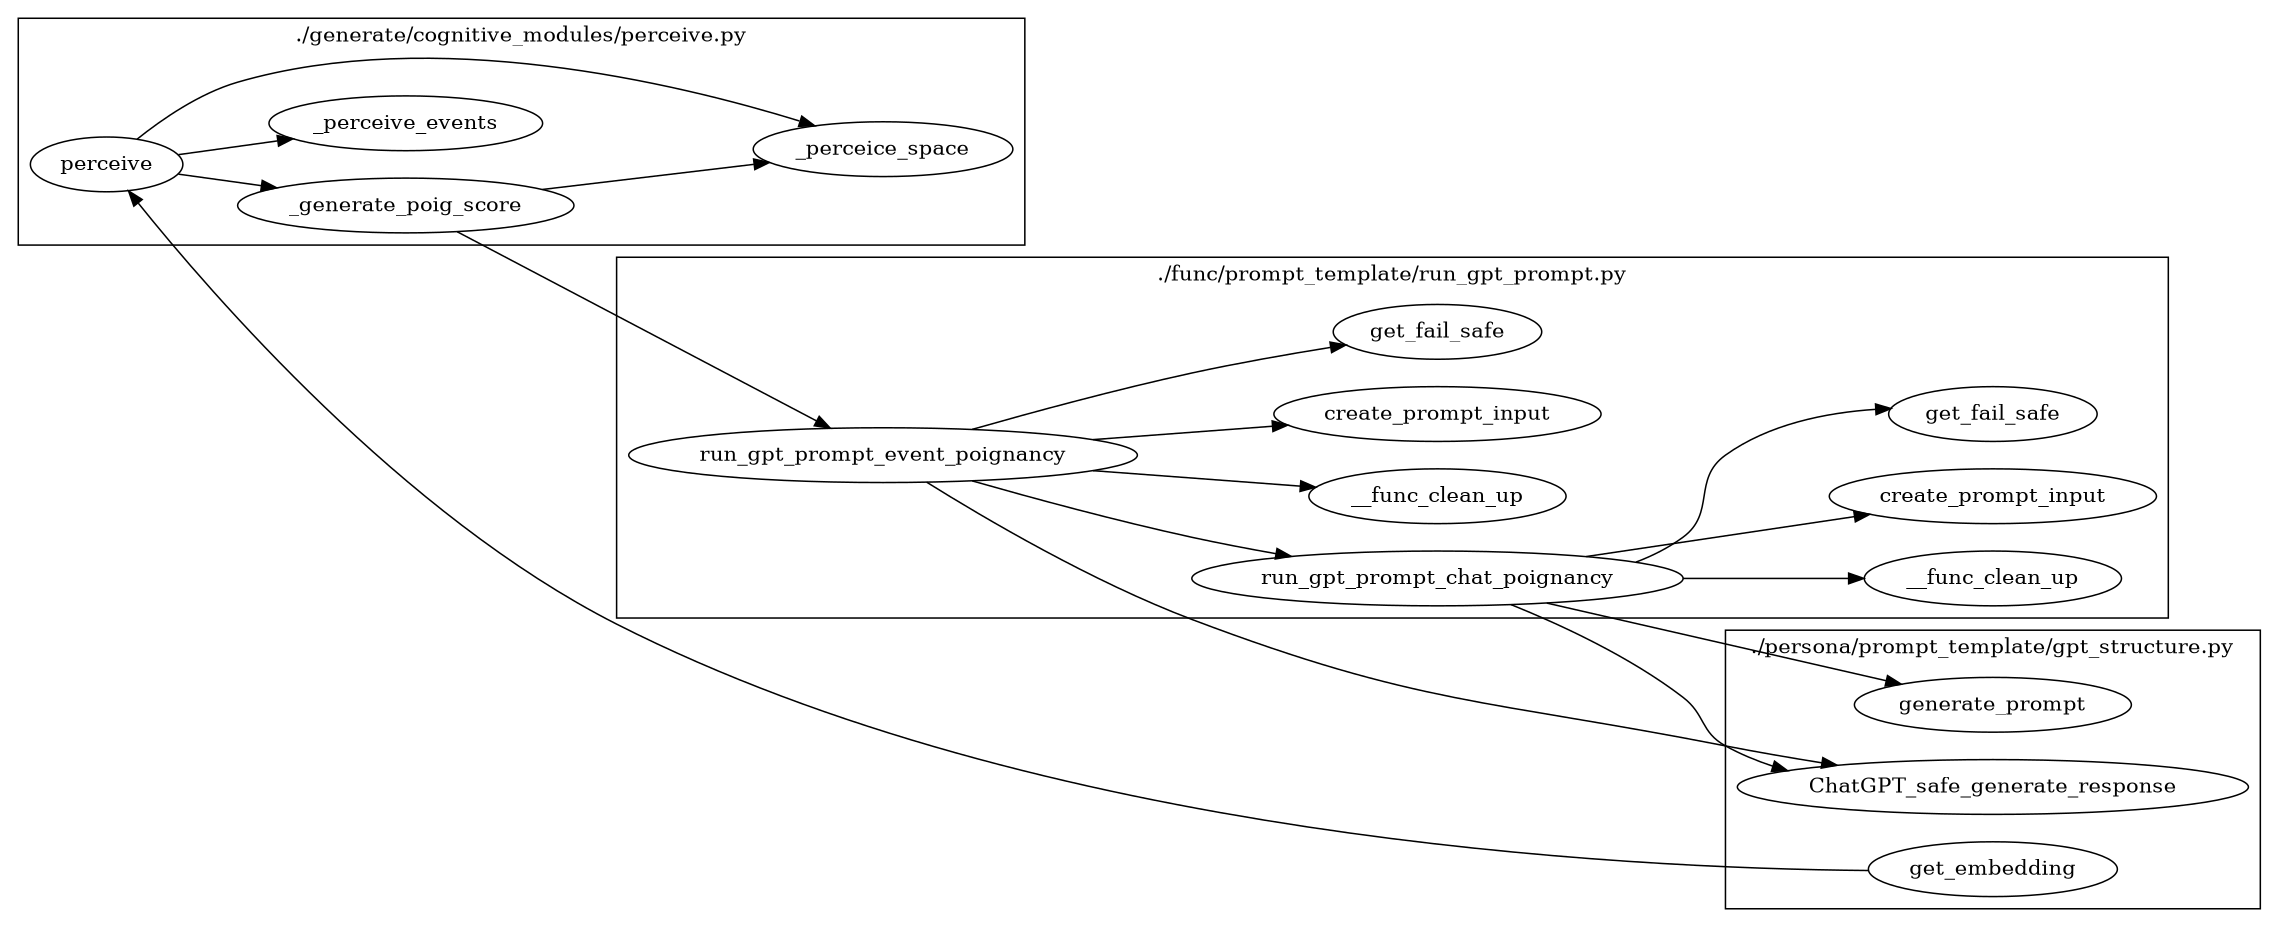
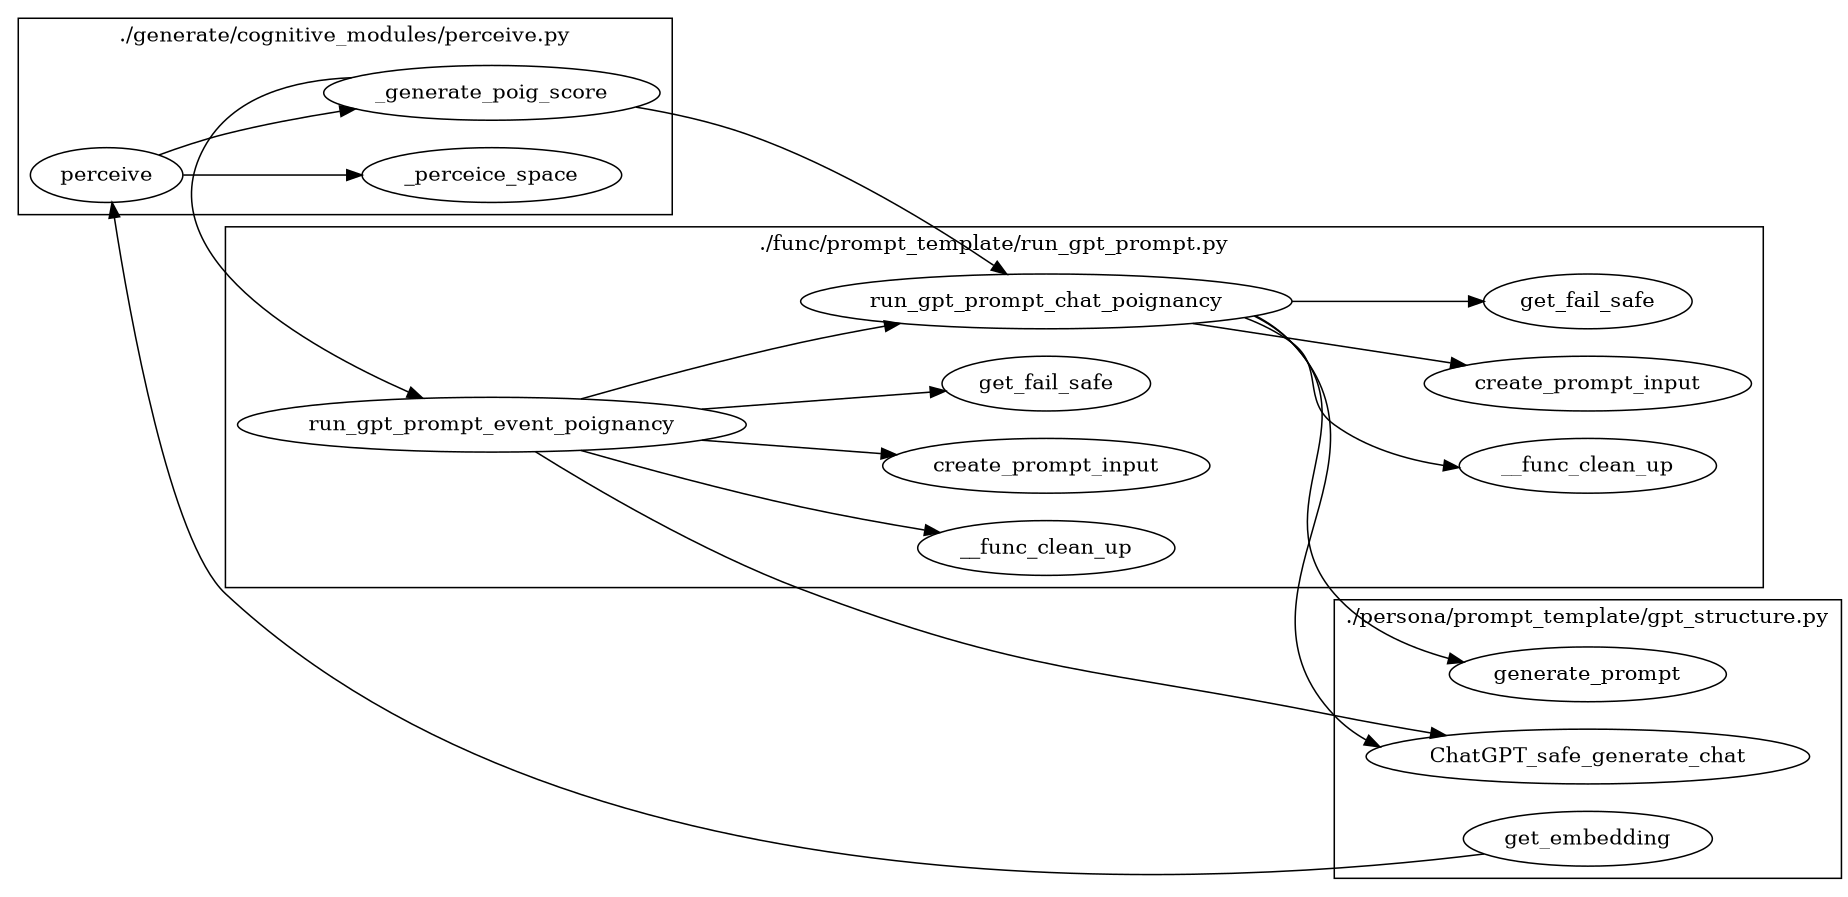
  digraph {
    rankdir=LR
    n1 [label=get_embedding]
    n2 [label=generate_prompt]
-   n3 [label=ChatGPT_safe_generate_response]
+   n3 [label=ChatGPT_safe_generate_chat]
    n4 [label=perceive]
    n5 [label=_perceice_space]
-   n6 [label=_perceive_events]
    n7 [label=_generate_poig_score]
    n8 [label=run_gpt_prompt_event_poignancy]
    n9 [label=run_gpt_prompt_chat_poignancy]
    n10 [label=__func_clean_up]
    n11 [label=create_prompt_input]
    n12 [label=get_fail_safe]
    n13 [label=__func_clean_up]
    n14 [label=create_prompt_input]
    n15 [label=get_fail_safe]
    subgraph cluster_1 {
      label="/Users/wenke/.conda/envs/x/lib/python3.9/site-packages/loguru/__init__.pyi"
    }
    subgraph cluster_2 {
      label="/Users/wenke/.vscode/extensions/ms-python.vscode-pylance-2024.7.1/dist/typeshed-fallback/stdlib/math.pyi"
    }
    subgraph cluster_3 {
      label="/Users/wenke/.vscode/extensions/ms-python.vscode-pylance-2024.7.1/dist/typeshed-fallback/stdlib/_operator.pyi"
    }
    subgraph cluster_4 {
      label="/Users/wenke/.vscode/extensions/ms-python.vscode-pylance-2024.7.1/dist/typeshed-fallback/stdlib/builtins.pyi"
    }
    subgraph cluster_5 {
      label="./persona/prompt_template/gpt_structure.py"
      n1
      n2
      n3
    }
    subgraph cluster_6 {
      label="./generate/cognitive_modules/perceive.py"
      n4
      n5
-     n6
      n7
    }
    subgraph cluster_7 {
      label="./func/prompt_template/run_gpt_prompt.py"
      n8
      n9
      n10
      n11
      n12
      n13
      n14
      n15
    }
    n1 -> n4
    n4 -> n5
-   n4 -> n6
    n4 -> n7
    n7 -> n8
-   n7 -> n5
+   n7 -> n9
    n8 -> n3
    n8 -> n9
    n8 -> n10
    n8 -> n11
    n8 -> n12
    n9 -> n2
    n9 -> n3
    n9 -> n13
    n9 -> n14
    n9 -> n15
  }
